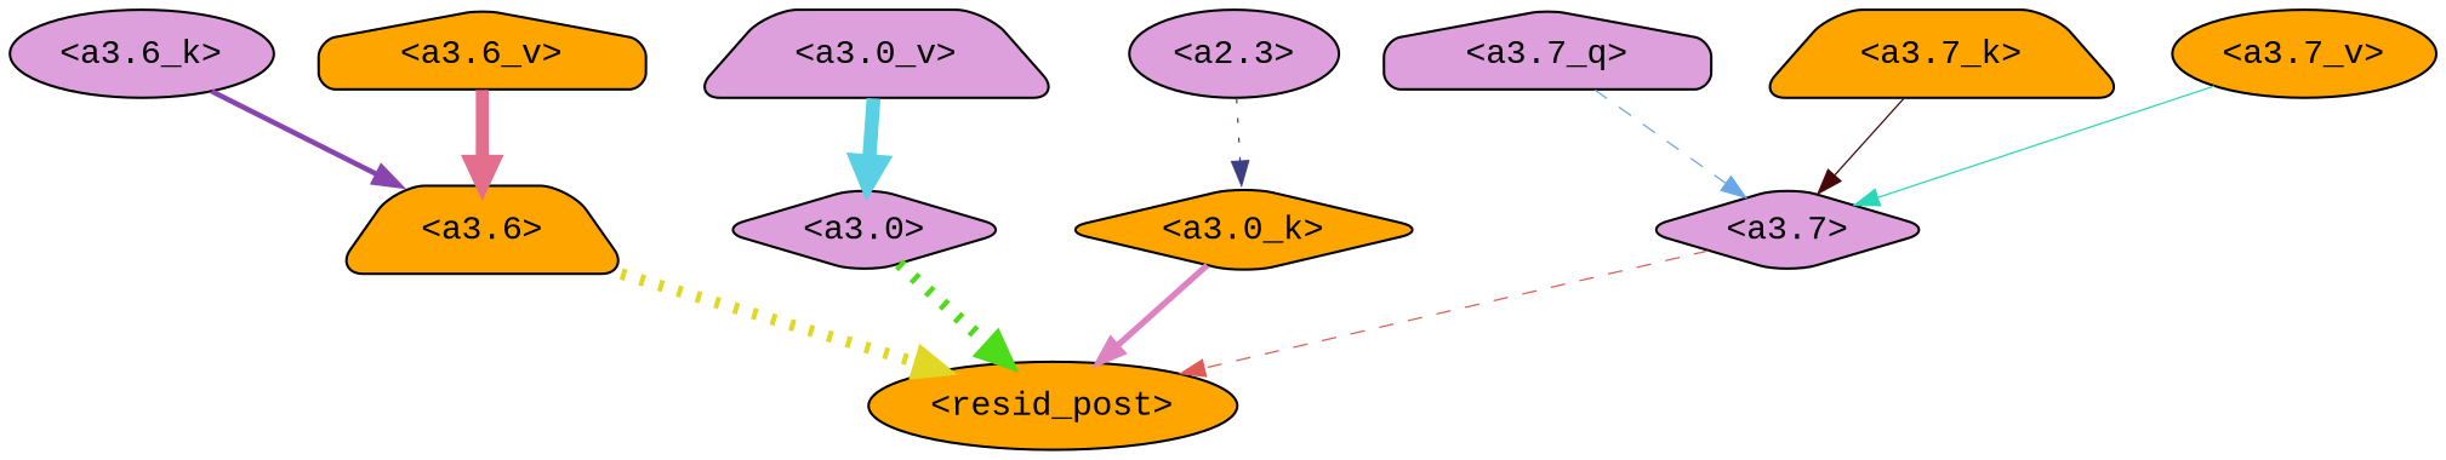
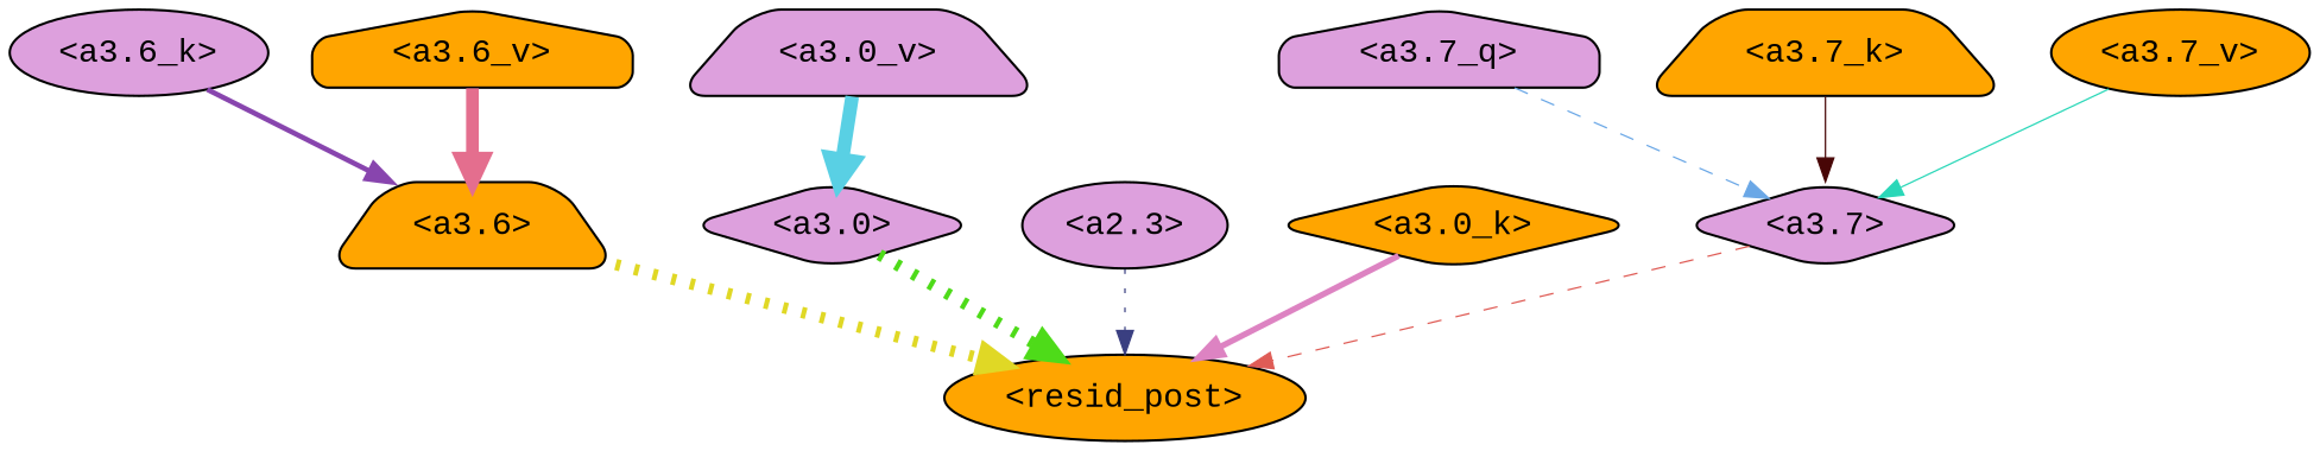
  strict digraph {
    fontname="Liberation Mono"
    splines=true
    node [color=black fillcolor=plum fontname="Liberation Mono" shape=ellipse style="filled, rounded"]
    edge [fontname="Liberation Mono" penwidth=0.6 style=solid]
    "<a3.7>" [shape=diamond]
    "<resid_post>" [fillcolor=orange]
    "<a3.6>" [fillcolor=orange shape=trapezium]
    "<a3.0>" [shape=diamond]
    "<a2.3>"
    "<a3.7_q>" [shape=house]
    "<a3.7_k>" [fillcolor=orange shape=trapezium]
    "<a3.6_k>"
    "<a3.0_k>" [fillcolor=orange shape=diamond]
    "<a3.7_v>" [fillcolor=orange]
    "<a3.6_v>" [fillcolor=orange shape=house]
    "<a3.0_v>" [shape=trapezium]
    "<a3.7>" -> "<resid_post>" [color="#df5c56" style=dashed]
    "<a3.6>" -> "<resid_post>" [color="#e0d825" penwidth=4.7534414529800415 style=dotted]
    "<a3.0>" -> "<resid_post>" [color="#4edb19" penwidth=4.898576855659485 style=dotted]
-   "<a2.3>" -> "<a3.0_k>" [color="#3a3f81" style=dotted]
+   "<a2.3>" -> "<resid_post>" [color="#3a3f81" style=dotted]
    "<a3.7_q>" -> "<a3.7>" [color="#6aa7e6" style=dashed]
    "<a3.7_k>" -> "<a3.7>" [color="#480606"]
    "<a3.6_k>" -> "<a3.6>" [color="#8845ae" penwidth=2.13908451795578]
    "<a3.0_k>" -> "<resid_post>" [color="#dd83c2" penwidth=2.520303964614868]
    "<a3.7_v>" -> "<a3.7>" [color="#2ad7b8"]
    "<a3.6_v>" -> "<a3.6>" [color="#e46e8e" penwidth=5.297133803367615]
    "<a3.0_v>" -> "<a3.0>" [color="#59d0e4" penwidth=5.680712580680847]
  }
